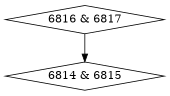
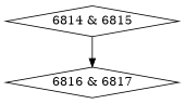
  digraph {
    node [shape=diamond]
    n1 [label="6814 & 6815"]
    n2 [label="6816 & 6817"]
-   n2 -> n1
+   n1 -> n2
  }
